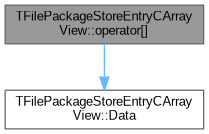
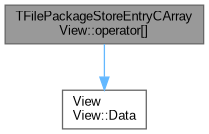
  digraph {
    rankdir=TB
    fontname="Liberation Sans"
    node [fontname="Liberation Sans" fontsize=10 shape=box style=filled]
    n1 [color=gray40 fillcolor=grey60 fontcolor=black height=0.2 label="TFilePackageStoreEntryCArray\lView::operator[]" width=0.4]
-   n2 [color=grey40 fillcolor=white height=0.2 label="TFilePackageStoreEntryCArray\lView::Data" width=0.4]
+   n2 [color=grey40 fillcolor=white height=0.2 label="View\lView::Data" width=0.4]
    n1 -> n2 [color=steelblue1 fontname="Liberation Sans" fontsize=10 labelfontname=Helvetica labelfontsize=10 style=solid]
  }
